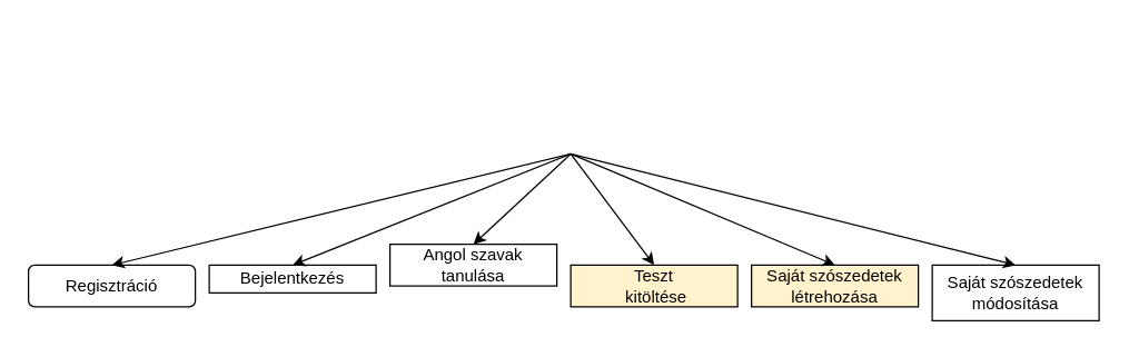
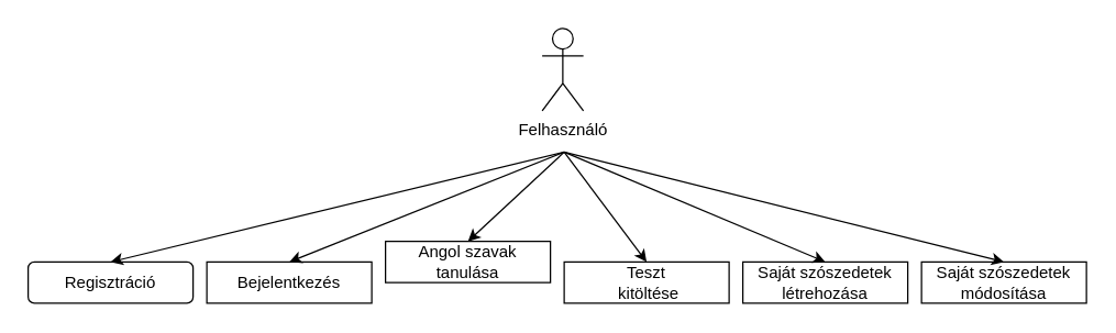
  <mxCell id="0" />
  <mxCell id="1" parent="0" />
- <mxCell id="3" value="Bejelentkezés" style="rounded=0;whiteSpace=wrap;html=1;" parent="1" vertex="1"><mxGeometry x="150" y="190" width="120" height="20" as="geometry" /></mxCell>
+ <mxCell id="2" value="Felhasználó" style="shape=umlActor;verticalLabelPosition=bottom;verticalAlign=top;html=1;outlineConnect=0;strokeWidth=1;perimeterSpacing=0;shadow=0;sketch=0;fillColor=#FFFFFF;" parent="1" vertex="1"><mxGeometry x="394" y="20" width="30" height="60" as="geometry" /></mxCell>
+ <mxCell id="3" value="Bejelentkezés" style="rounded=0;whiteSpace=wrap;html=1;" parent="1" vertex="1"><mxGeometry x="150" y="190" width="120" height="30" as="geometry" /></mxCell>
  <mxCell id="4" value="Angol szavak tanulása" style="rounded=0;whiteSpace=wrap;html=1;" parent="1" vertex="1"><mxGeometry x="280" y="175" width="120" height="30" as="geometry" /></mxCell>
- <mxCell id="5" value="Teszt&lt;br&gt;&amp;nbsp;kitöltése" style="rounded=0;whiteSpace=wrap;html=1;fillColor=#fff2cc;" parent="1" vertex="1"><mxGeometry x="410" y="190" width="120" height="30" as="geometry" /></mxCell>
- <mxCell id="6" value="Saját szószedetek létrehozása" style="rounded=0;whiteSpace=wrap;html=1;fillColor=#fff2cc;" parent="1" vertex="1"><mxGeometry x="540" y="190" width="120" height="30" as="geometry" /></mxCell>
+ <mxCell id="5" value="Teszt&lt;br&gt;&amp;nbsp;kitöltése" style="rounded=0;whiteSpace=wrap;html=1;" parent="1" vertex="1"><mxGeometry x="410" y="190" width="120" height="30" as="geometry" /></mxCell>
+ <mxCell id="6" value="Saját szószedetek létrehozása" style="rounded=0;whiteSpace=wrap;html=1;" parent="1" vertex="1"><mxGeometry x="540" y="190" width="120" height="30" as="geometry" /></mxCell>
  <mxCell id="7" value="" style="endArrow=classic;html=1;rounded=0;entryX=0.5;entryY=0;entryDx=0;entryDy=0;" parent="1" target="6" edge="1"><mxGeometry width="50" height="50" relative="1" as="geometry"><mxPoint x="410" y="110" as="sourcePoint" /><mxPoint x="480" y="150" as="targetPoint" /><Array as="points" /></mxGeometry></mxCell>
  <mxCell id="8" value="" style="endArrow=classic;html=1;rounded=0;entryX=0.5;entryY=0;entryDx=0;entryDy=0;" parent="1" target="3" edge="1"><mxGeometry width="50" height="50" relative="1" as="geometry"><mxPoint x="410" y="110" as="sourcePoint" /><mxPoint x="466" y="260.5" as="targetPoint" /><Array as="points" /></mxGeometry></mxCell>
  <mxCell id="9" value="" style="endArrow=classic;html=1;rounded=0;entryX=0.5;entryY=0;entryDx=0;entryDy=0;" parent="1" target="4" edge="1"><mxGeometry width="50" height="50" relative="1" as="geometry"><mxPoint x="410" y="110" as="sourcePoint" /><mxPoint x="160" y="200" as="targetPoint" /><Array as="points" /></mxGeometry></mxCell>
  <mxCell id="10" value="" style="endArrow=classic;html=1;rounded=0;entryX=0.5;entryY=0;entryDx=0;entryDy=0;" parent="1" target="5" edge="1"><mxGeometry width="50" height="50" relative="1" as="geometry"><mxPoint x="410" y="110" as="sourcePoint" /><mxPoint x="320" y="200" as="targetPoint" /><Array as="points" /></mxGeometry></mxCell>
  <mxCell id="11" value="Regisztráció" style="whiteSpace=wrap;html=1;rounded=1;" vertex="1" parent="1"><mxGeometry x="20" y="190" width="120" height="30" as="geometry" /></mxCell>
- <mxCell id="12" value="Saját szószedetek módosítása" style="rounded=0;whiteSpace=wrap;html=1;" vertex="1" parent="1"><mxGeometry x="670" y="190" width="120" height="40" as="geometry" /></mxCell>
+ <mxCell id="12" value="Saját szószedetek módosítása" style="rounded=0;whiteSpace=wrap;html=1;" vertex="1" parent="1"><mxGeometry x="670" y="190" width="120" height="30" as="geometry" /></mxCell>
  <mxCell id="13" value="" style="endArrow=classic;html=1;rounded=0;entryX=0.5;entryY=0;entryDx=0;entryDy=0;" edge="1" parent="1" target="11"><mxGeometry width="50" height="50" relative="1" as="geometry"><mxPoint x="410" y="110" as="sourcePoint" /><mxPoint x="220" y="200" as="targetPoint" /><Array as="points" /></mxGeometry></mxCell>
  <mxCell id="14" value="" style="endArrow=classic;html=1;rounded=0;entryX=0.5;entryY=0;entryDx=0;entryDy=0;" edge="1" parent="1" target="12"><mxGeometry width="50" height="50" relative="1" as="geometry"><mxPoint x="410" y="110" as="sourcePoint" /><mxPoint x="610" y="200" as="targetPoint" /><Array as="points" /></mxGeometry></mxCell>
